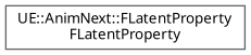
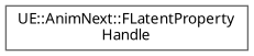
  digraph {
    rankdir=LR
    fontname="Noto Sans"
-   n1 [color=grey40 fillcolor=white fontname="Noto Sans" fontsize=10 height=0.2 label="UE::AnimNext::FLatentProperty\lFLatentProperty" shape=box style=filled width=0.4]
+   n1 [color=grey40 fillcolor=white fontname="Noto Sans" fontsize=10 height=0.2 label="UE::AnimNext::FLatentProperty\lHandle" shape=box style=filled width=0.4]
  }
